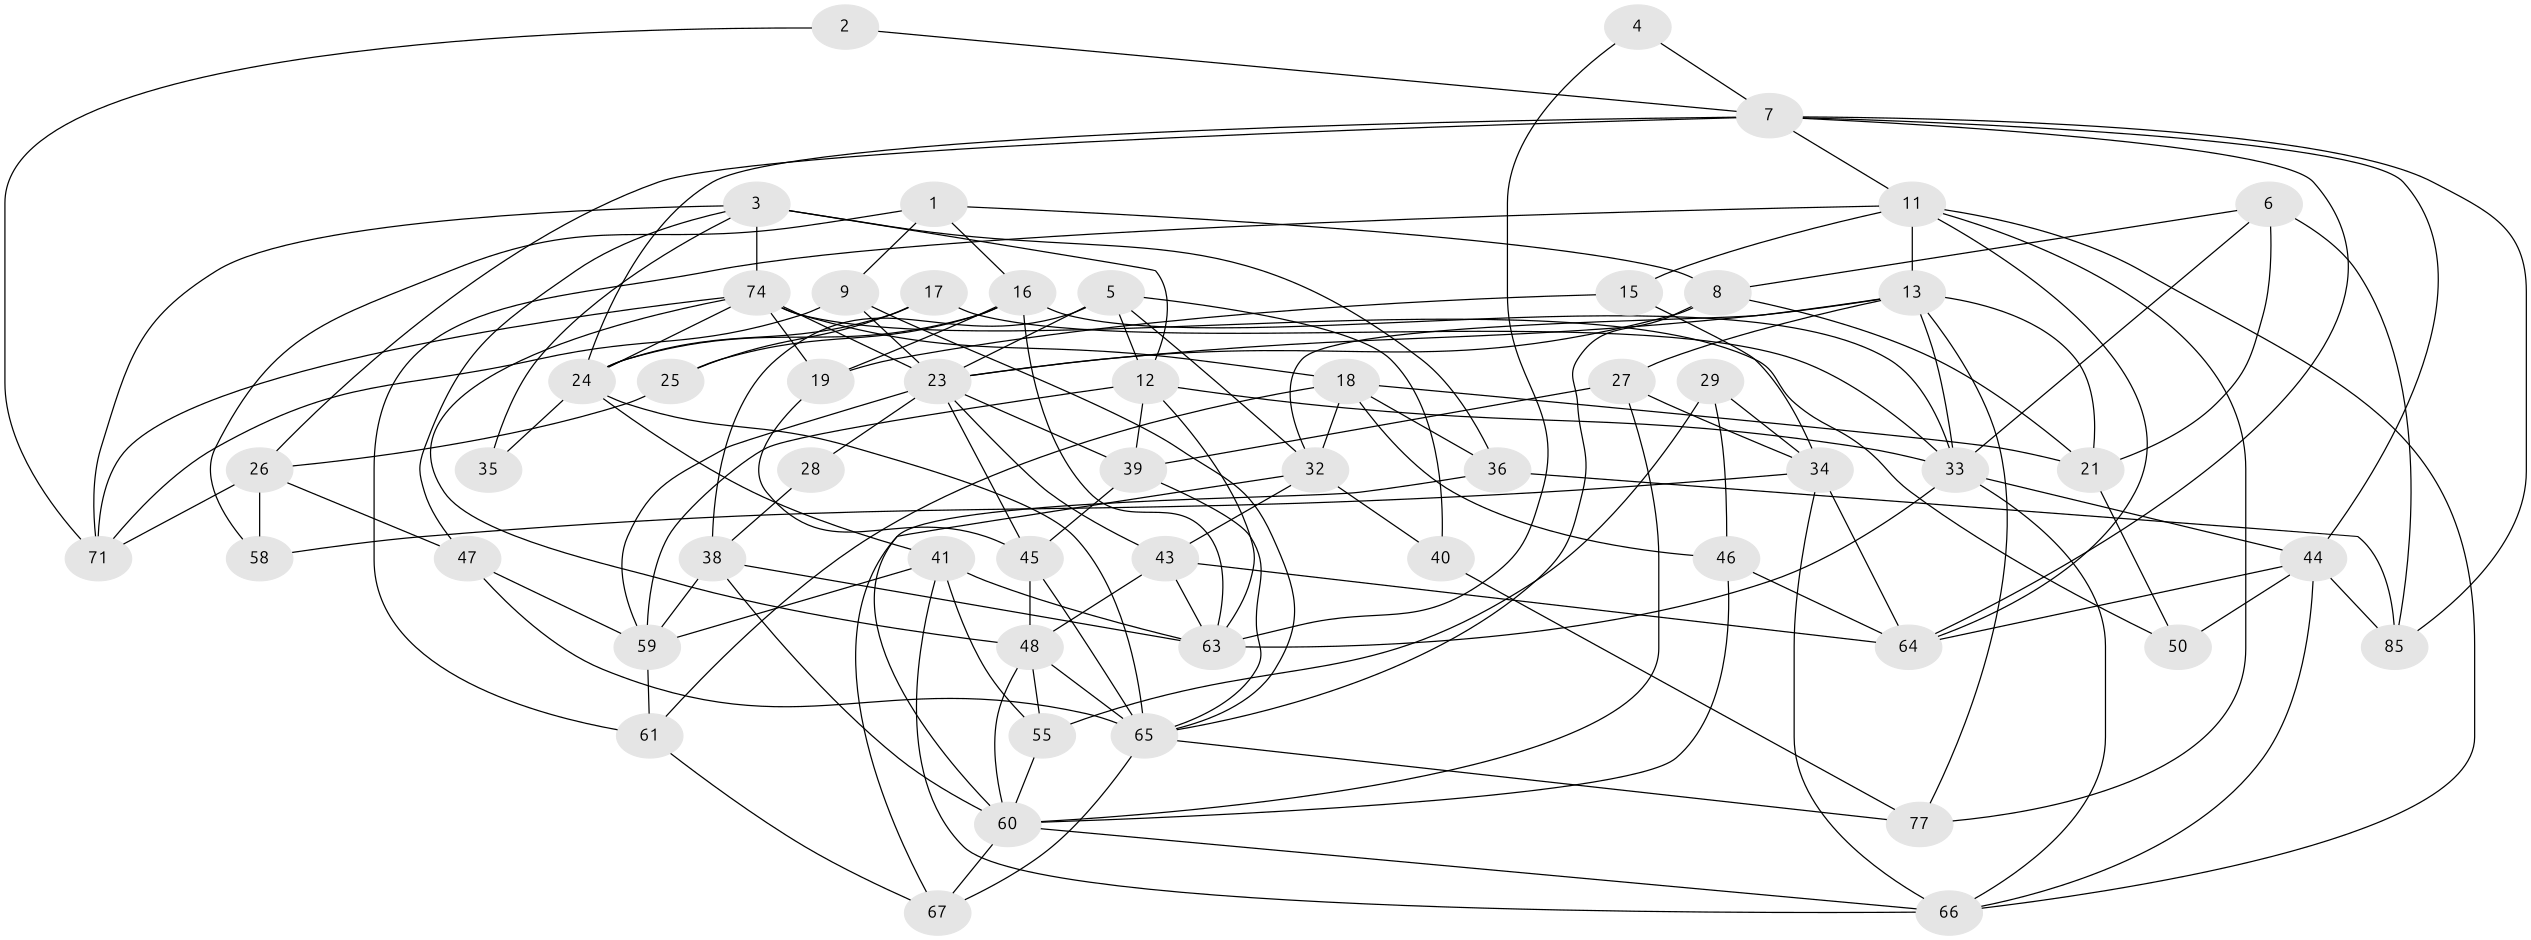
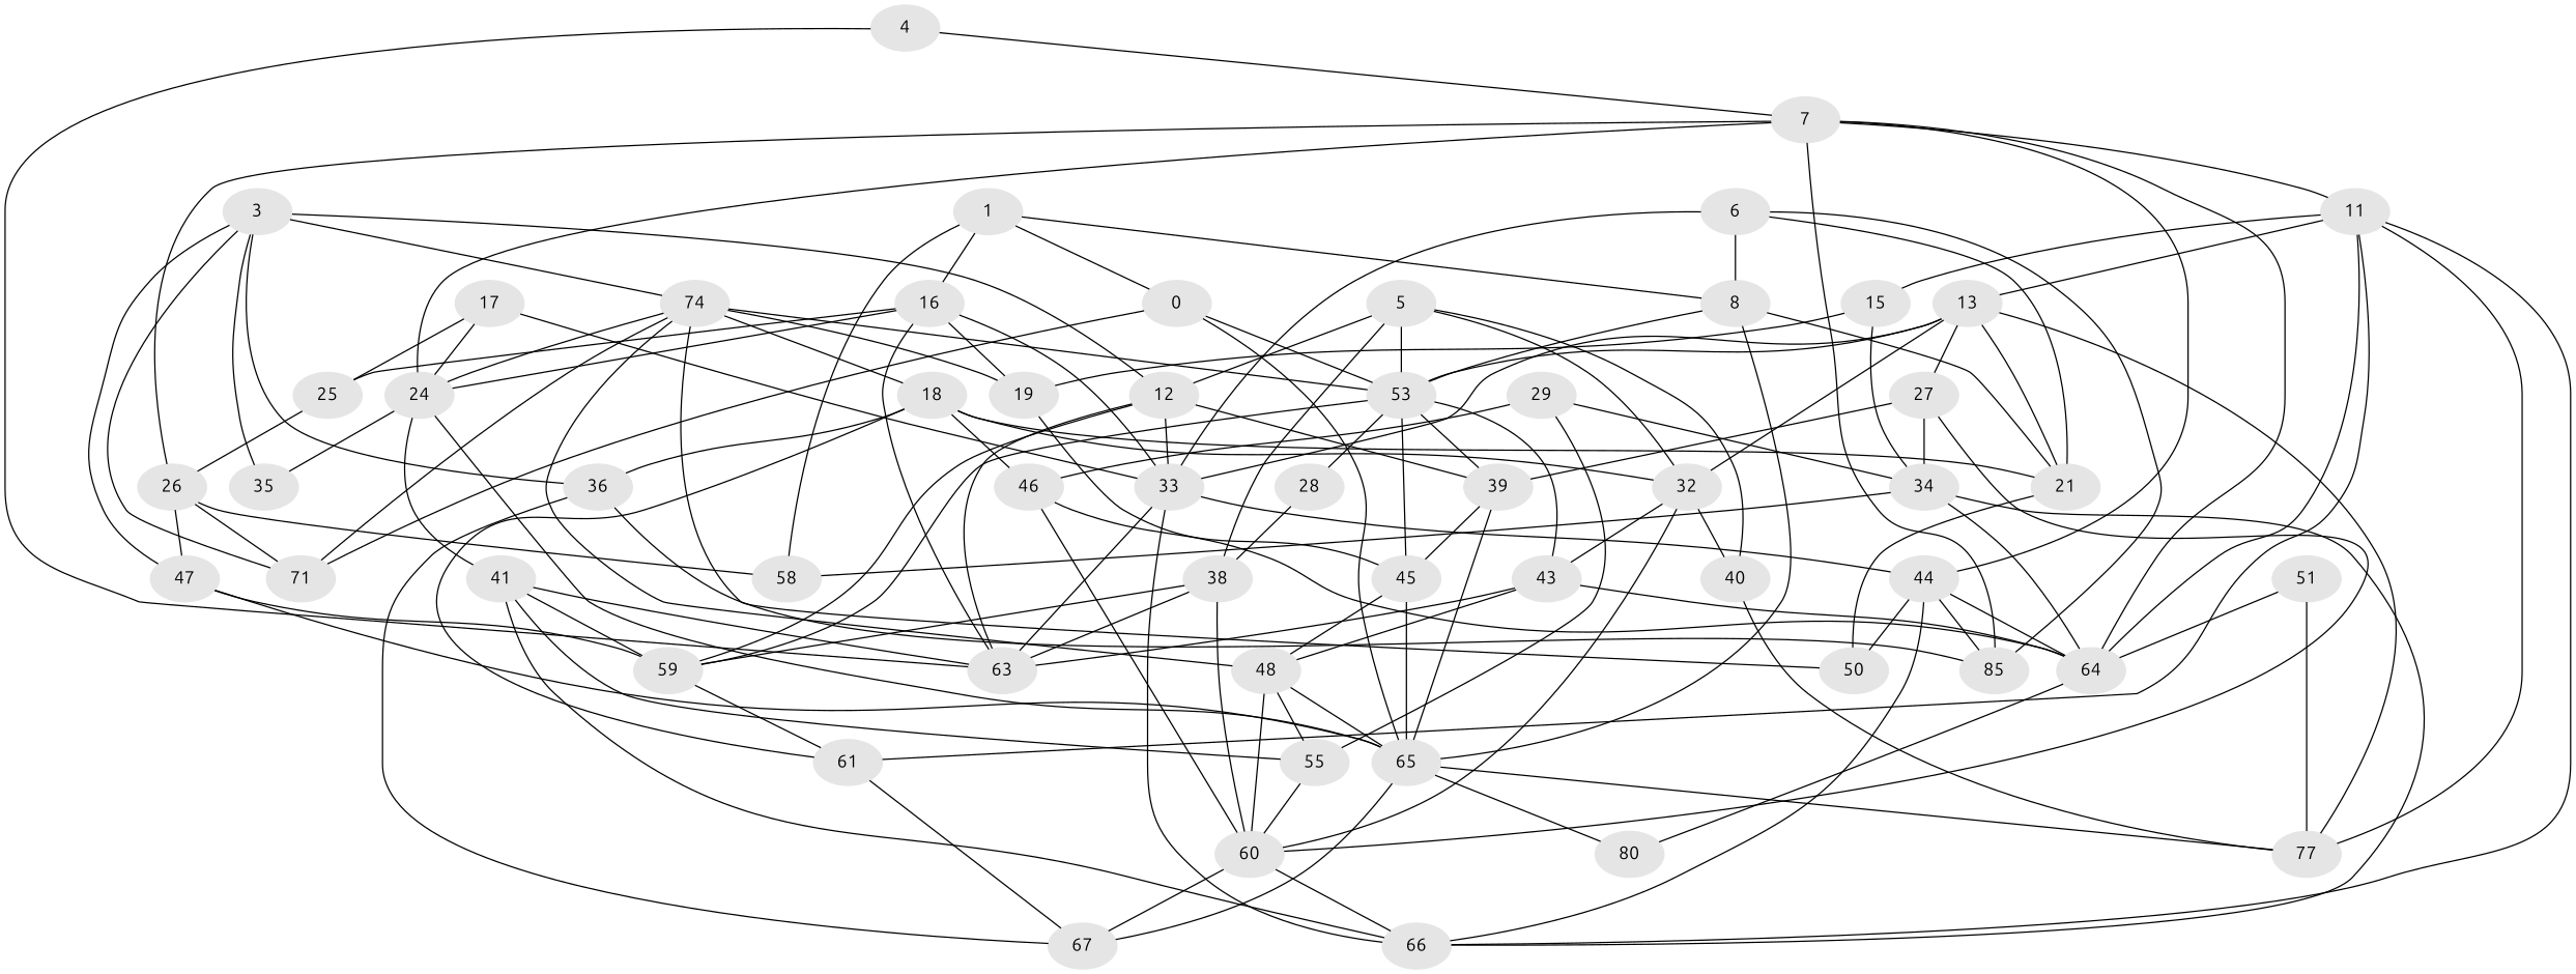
  graph {
    fontname=Ubuntu
    node [color=gray90 fontname=Ubuntu style=filled]
    edge [fontname=Ubuntu]
    1 [super="+72"]
    8 [super="+10"]
-   9 [super="+30"]
+   9 [super="+30" label=0]
    16 [super="+42"]
    58
-   23 [super="+53"]
+   23 [super="+53" label=53]
    21 [super="+49"]
    65 [super="+83"]
    71
    63 [super="+84"]
    33 [super="+78"]
    24 [super="+52"]
    19 [super="+93"]
    25
    7 [super="+94"]
    85 [super="+95"]
    11 [super="+20"]
    26 [super="+82"]
    44 [super="+86"]
    64 [super="+90"]
-   2
    3 [super="+76"]
    12 [super="+75"]
    n24 [label=74 super="+22"]
    35
    36 [super="+79"]
    47
    39 [super="+81"]
    59 [super="+91"]
    18 [super="+37"]
    48 [super="+87"]
    50
    67 [super="+89"]
    4
    5 [super="+31"]
    32 [super="+56"]
    38
    40
    45 [super="+68"]
    28
    43
    60 [super="+92"]
    77
    6
    66 [super="+69"]
    13 [super="+57"]
    15
    61
    41
+   80
    27 [super="+54"]
    34 [super="+70"]
    46 [super="+88"]
    55 [super="+73"]
    17
    29
+   51 [super="+74"]
    1 -- 8
    1 -- 9
    1 -- 16
    1 -- 58
    8 -- 23
    8 -- 21
    8 -- 65
    9 -- 23
    9 -- 65
    9 -- 71
    16 -- 63
    16 -- 33
    16 -- 24
    16 -- 19
    16 -- 25
    23 -- 39
    23 -- 59
    23 -- 45
    23 -- 28
    23 -- 43
    21 -- 50
    65 -- 67
    65 -- 77
+   65 -- 80
    33 -- 63
    33 -- 44
    33 -- 66
    24 -- 65
    24 -- 35
    24 -- 41
    19 -- 45
    25 -- 26
    7 -- 24
    7 -- 85
    7 -- 11
    7 -- 26
    7 -- 44
    7 -- 64
    11 -- 64
    11 -- 77
    11 -- 66
    11 -- 13
    11 -- 15
    11 -- 61
    26 -- 58
    26 -- 71
    26 -- 47
    44 -- 85
    44 -- 64 [weight=2]
    44 -- 50
    44 -- 66
-   2 -- 71
-   2 -- 7
+   64 -- 80
    3 -- 71
    3 -- 12
    3 -- n24
    3 -- 35
    3 -- 36 [weight=2]
    3 -- 47
    12 -- 63
    12 -- 33
    12 -- 39
    12 -- 59
    n24 -- 23
    n24 -- 71
    n24 -- 24
    n24 -- 19
    n24 -- 18 [weight=2]
    n24 -- 48
    n24 -- 50
    36 -- 85
    36 -- 67
    47 -- 65
    47 -- 59
    39 -- 65
    39 -- 45
    59 -- 61
    18 -- 21
    18 -- 36
    18 -- 32
    18 -- 61
    18 -- 46
    48 -- 65
    48 -- 60
    48 -- 55
    4 -- 63
    4 -- 7
    5 -- 23
    5 -- 12
    5 -- 32
    5 -- 38
    5 -- 40
    32 -- 40
    32 -- 43
    32 -- 60
    38 -- 63
    38 -- 59
    38 -- 60
    40 -- 77
    45 -- 65
    45 -- 48
    28 -- 38
    43 -- 63
    43 -- 64
    43 -- 48
    60 -- 67
    60 -- 66
    6 -- 8
    6 -- 21
    6 -- 33
    6 -- 85
    13 -- 23
    13 -- 21
    13 -- 33
    13 -- 32
    13 -- 77
    13 -- 27
    15 -- 19
    15 -- 34
    61 -- 67
    41 -- 63
    41 -- 59
    41 -- 66
    41 -- 55
    27 -- 39
    27 -- 60
    27 -- 34
    34 -- 58
    34 -- 64
    34 -- 66
    46 -- 64
    46 -- 60
    55 -- 60
    17 -- 33
    17 -- 24
    17 -- 25
    29 -- 34
    29 -- 46
    29 -- 55
+   51 -- 64
+   51 -- 77 [weight=2]
  }
